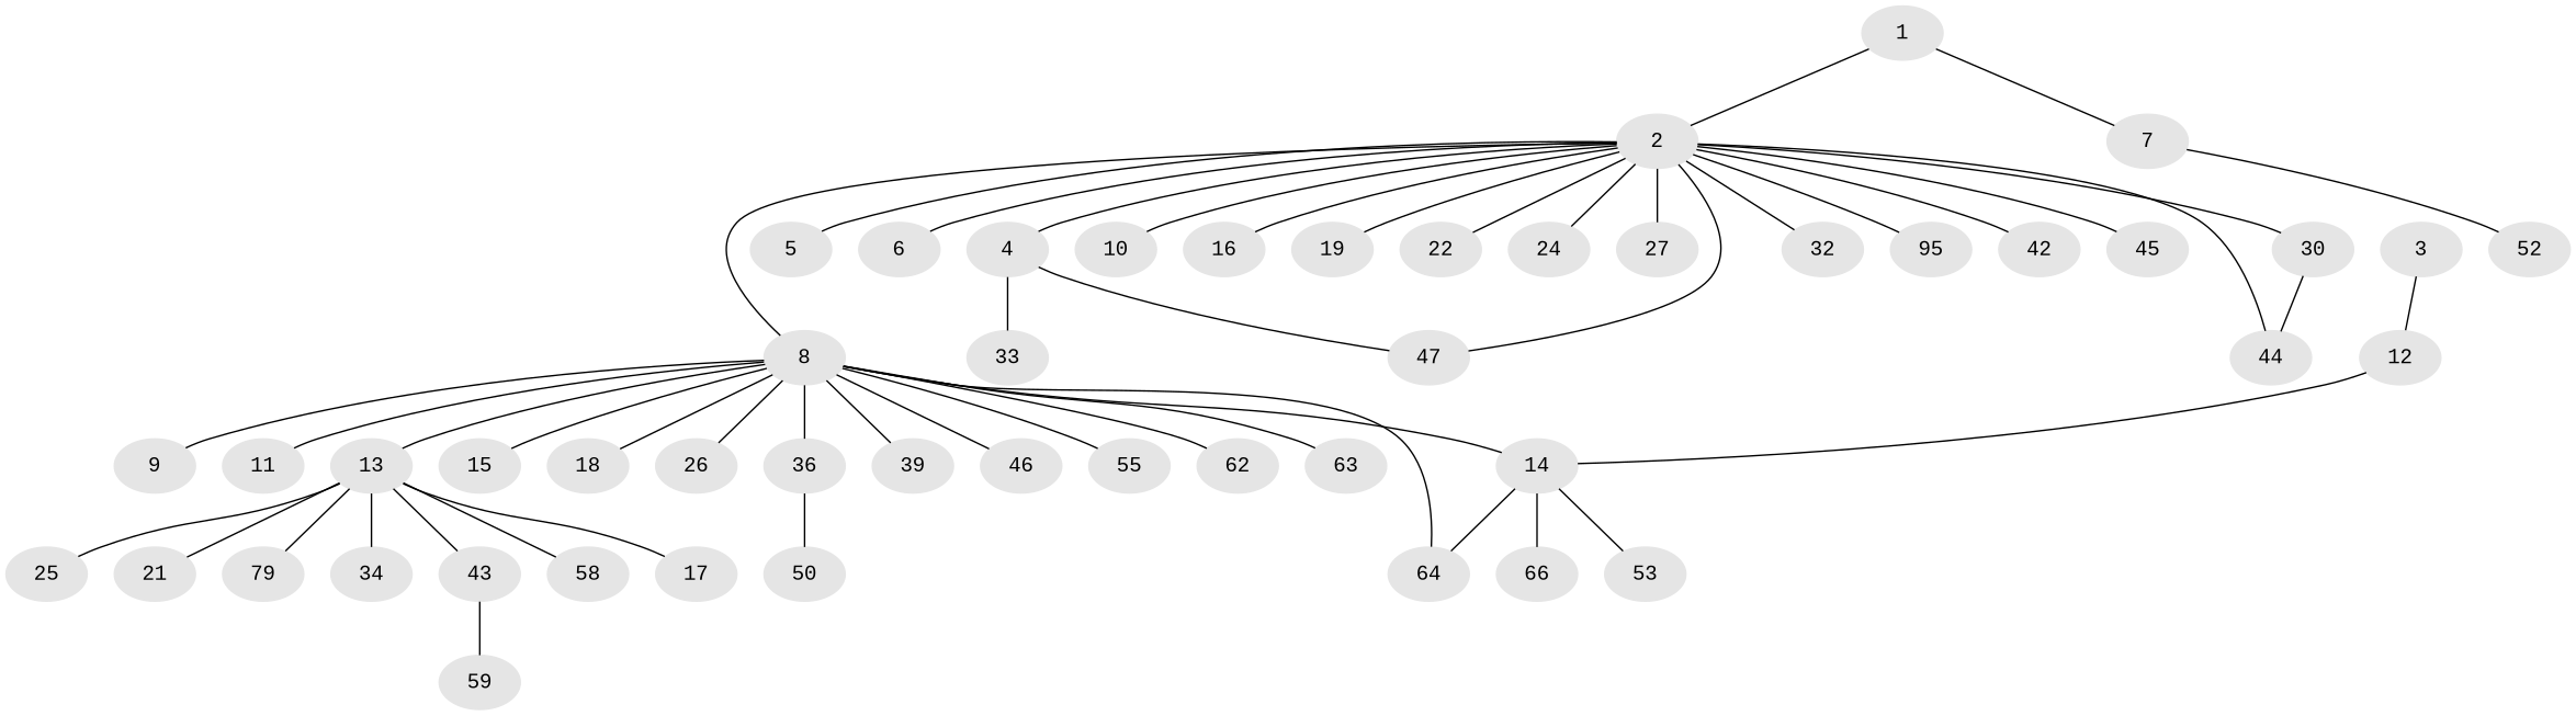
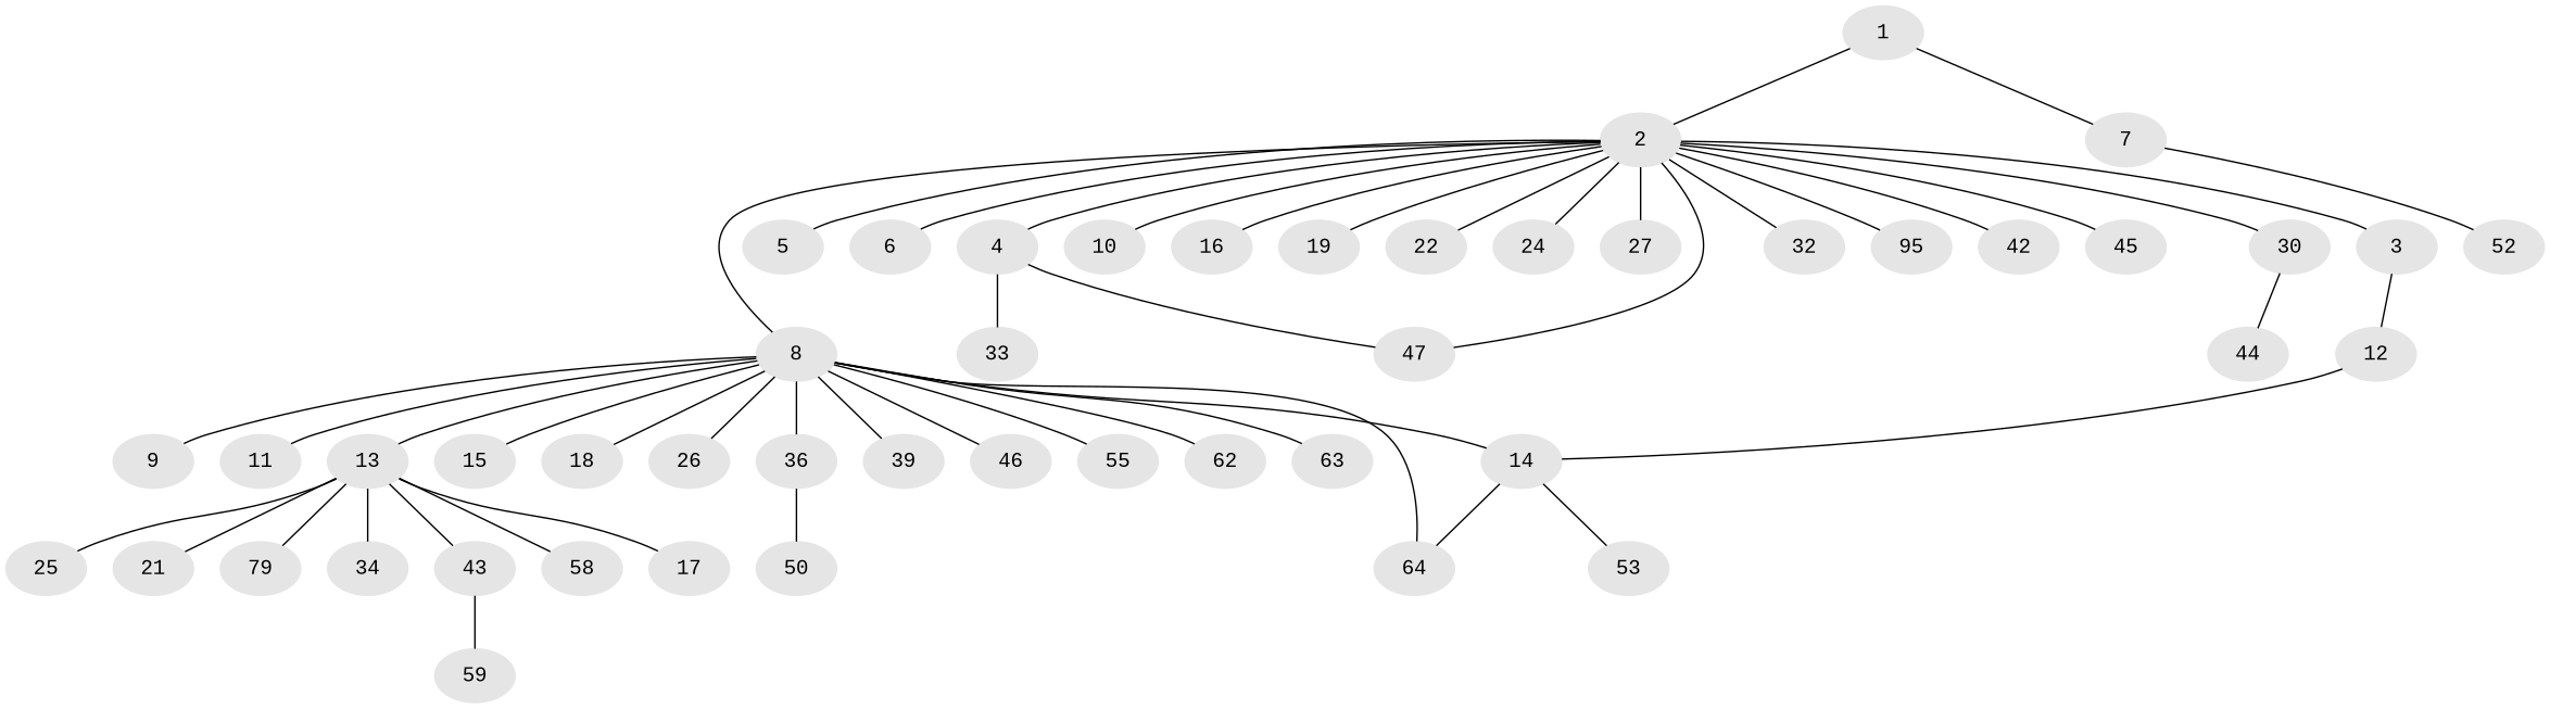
  graph {
    fontname="Liberation Mono"
    node [color=gray90 fontname="Liberation Mono" style=filled]
    edge [fontname="Liberation Mono"]
    2 [super="+23"]
    3 [super="+21"]
    4
    5
    6
    8 [super="+31"]
    10
    16
    19
    22
    24 [super="+41"]
    27 [super="+65"]
    30 [super="+37"]
    32
    n15 [label=95]
    42
    45 [super="+54"]
    47
    1
    7 [super="+57"]
    52
    12 [super="+56"]
    33
    9
    11 [super="+38"]
    13 [super="+20"]
    14 [super="+49"]
    15 [super="+40"]
    18 [super="+61"]
    26
    36
    39
    46 [super="+60"]
    55
    62
    63
    64
    44
    17
    25
    n41 [label=21]
    n42 [label=79]
    34
    43 [super="+48"]
    58
    53
-   66
    50 [super="+51"]
    59
-   2 -- 44
+   2 -- 3
    2 -- 4
    2 -- 5
    2 -- 6
    2 -- 8
    2 -- 10
    2 -- 16
    2 -- 19
    2 -- 22
    2 -- 24
    2 -- 27
    2 -- 30
    2 -- 32
    2 -- n15
    2 -- 42
    2 -- 45
    2 -- 47
    3 -- 12
    4 -- 47
    4 -- 33
    8 -- 9
    8 -- 11
    8 -- 13
    8 -- 14
    8 -- 15
    8 -- 18
    8 -- 26
    8 -- 36
    8 -- 39
    8 -- 46
    8 -- 55
    8 -- 62
    8 -- 63
    8 -- 64
    30 -- 44
    1 -- 2
    1 -- 7
    7 -- 52
    12 -- 14
    13 -- 17
    13 -- 25
    13 -- n41
    13 -- n42
    13 -- 34
    13 -- 43
    13 -- 58
    14 -- 64
    14 -- 53
-   14 -- 66
    36 -- 50
    43 -- 59
  }
